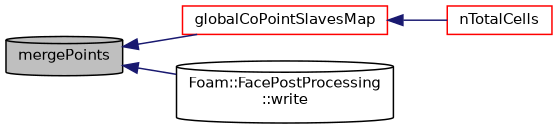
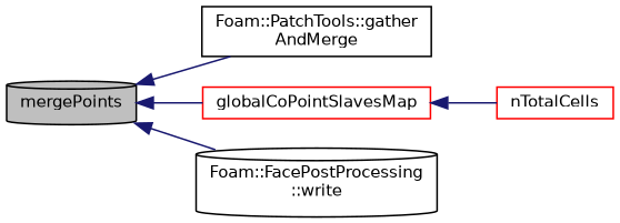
  digraph {
    rankdir=LR
    node [color=black fontname=Helvetica fontsize=10 shape=box]
    edge [color=midnightblue dir=back fontname=Helvetica fontsize=10 labelfontname=Helvetica labelfontsize=10 style=solid]
    n1 [fillcolor=grey75 fontcolor=black height=0.2 label=mergePoints shape=cylinder style=filled width=0.4]
+   n2 [height=0.2 label="Foam::PatchTools::gather\lAndMerge" width=0.4]
    n3 [color=red height=0.2 label=globalCoPointSlavesMap width=0.4]
    n4 [height=0.2 label="Foam::FacePostProcessing\l::write" shape=cylinder width=0.4]
    n5 [color=red height=0.2 label=nTotalCells width=0.4]
+   n1 -> n2
    n1 -> n3
    n1 -> n4
    n3 -> n5
  }
